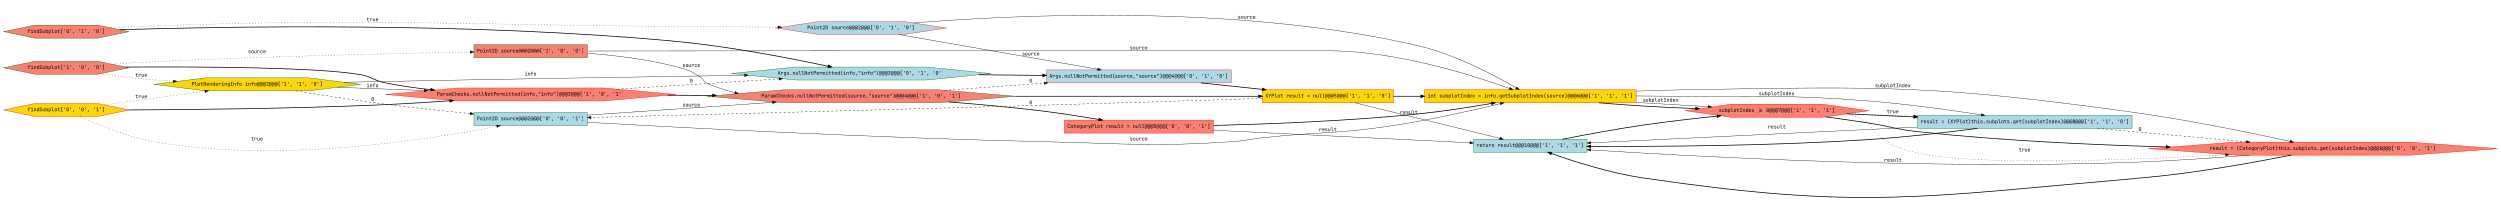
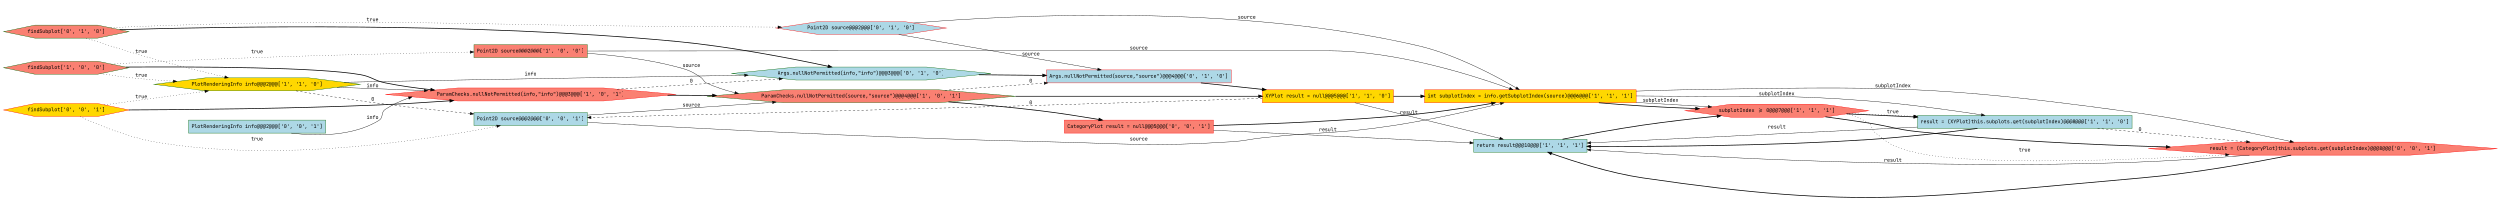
  digraph {
    fontname="JetBrains Mono"
    rankdir=LR
    node [color=darkgreen fillcolor=salmon fontname="JetBrains Mono" shape=hexagon style=filled]
    edge [fontname="JetBrains Mono" style=solid]
    n1 [color=red label="CategoryPlot result = null@@@5@@@['0', '0', '1']" shape=box]
    n2 [fillcolor=lightblue label="return result@@@10@@@['1', '1', '1']" shape=box]
    n3 [color=red fillcolor=gold label="int subplotIndex = info.getSubplotIndex(source)@@@6@@@['1', '1', '1']" shape=box]
    n4 [color=red label="subplotIndex >= 0@@@7@@@['1', '1', '1']"]
    n5 [fillcolor=lightblue label="result = (XYPlot)this.subplots.get(subplotIndex)@@@8@@@['1', '1', '0']" shape=box]
    n6 [color=red label="result = (CategoryPlot)this.subplots.get(subplotIndex)@@@8@@@['0', '0', '1']"]
    n7 [color=red fillcolor=gold label="findSubplot['0', '0', '1']"]
    n8 [color=red label="ParamChecks.nullNotPermitted(info,\"info\")@@@3@@@['1', '0', '1']"]
    n9 [fillcolor=lightblue label="Point2D source@@@2@@@['0', '0', '1']" shape=box]
    n10 [fillcolor=gold label="PlotRenderingInfo info@@@2@@@['1', '1', '0']"]
    n11 [label="ParamChecks.nullNotPermitted(source,\"source\")@@@4@@@['1', '0', '1']"]
    n12 [fillcolor=lightblue label="Args.nullNotPermitted(info,\"info\")@@@3@@@['0', '1', '0']"]
+   n13 [fillcolor=lightblue label="PlotRenderingInfo info@@@2@@@['0', '0', '1']" shape=box]
    n14 [label="Point2D source@@@2@@@['1', '0', '0']" shape=box]
    n15 [color=red fillcolor=lightblue label="Args.nullNotPermitted(source,\"source\")@@@4@@@['0', '1', '0']" shape=box]
    n16 [color=red fillcolor=gold label="XYPlot result = null@@@5@@@['1', '1', '0']" shape=box]
    n17 [color=red fillcolor=lightblue label="Point2D source@@@2@@@['0', '1', '0']"]
    n18 [label="findSubplot['0', '1', '0']"]
    n19 [label="findSubplot['1', '0', '0']"]
    n1 -> n2 [label=result]
    n1 -> n3 [style=bold]
    n2 -> n4 [style=bold]
    n3 -> n4 [label=subplotIndex]
    n3 -> n4 [style=bold]
    n3 -> n5 [label=subplotIndex]
    n3 -> n6 [label=subplotIndex]
    n4 -> n5 [style=bold]
    n4 -> n5 [label=true style=dotted]
    n4 -> n6 [style=bold]
    n4 -> n6 [label=true style=dotted]
    n5 -> n2 [label=result]
    n5 -> n2 [style=bold]
    n5 -> n6 [label=0 style=dashed]
    n6 -> n2 [style=bold]
    n6 -> n2 [label=result]
    n7 -> n8 [style=bold]
    n7 -> n9 [label=true style=dotted]
    n7 -> n10 [label=true style=dotted]
    n8 -> n11 [style=bold]
    n8 -> n12 [label=0 style=dashed]
    n9 -> n3 [label=source]
    n9 -> n11 [label=source]
    n10 -> n8 [label=info]
    n10 -> n9 [label=0 style=dashed]
    n10 -> n12 [label=info]
    n11 -> n1 [style=bold]
    n11 -> n15 [label=0 style=dashed]
    n11 -> n16 [style=bold]
    n12 -> n15 [style=bold]
+   n13 -> n8 [label=info]
    n14 -> n3 [label=source]
    n14 -> n11 [label=source]
    n15 -> n16 [style=bold]
    n16 -> n2 [label=result]
    n16 -> n3 [style=bold]
    n16 -> n9 [label=0 style=dashed]
    n17 -> n3 [label=source]
    n17 -> n15 [label=source]
+   n18 -> n10 [label=true style=dotted]
    n18 -> n12 [style=bold]
    n18 -> n17 [label=true style=dotted]
    n19 -> n8 [style=bold]
    n19 -> n10 [label=true style=dotted]
-   n19 -> n14 [label=source style=dotted]
+   n19 -> n14 [label=true style=dotted]
  }
